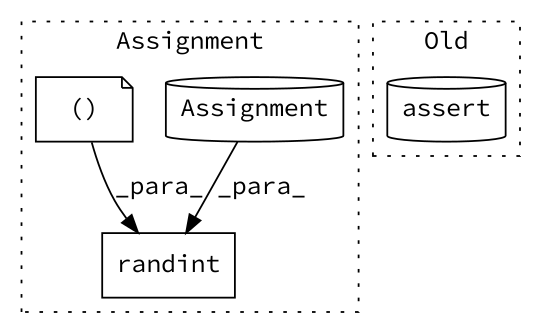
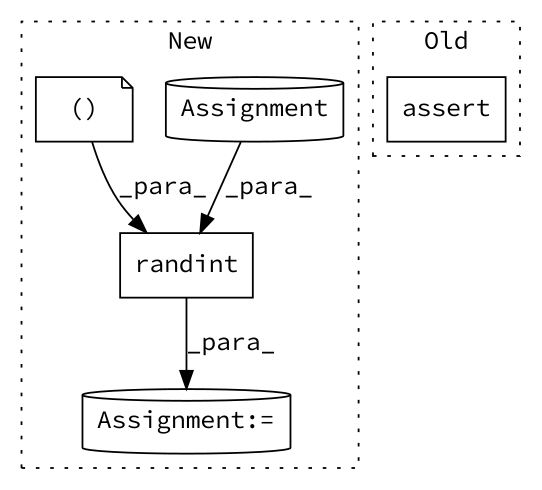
  digraph {
    fontname="Source Code Pro"
    node [fontname="Source Code Pro" l=1 shape=box]
    edge [fontname="Source Code Pro"]
    n1 [a=32 l="8,2" label=randint s="31905,31947"]
+   n2 [a=7 label="Assignment:=" s=31894 shape=cylinder]
    n3 [a=34 label=Assignment s=31913 shape=cylinder]
    n4 [a=106 l=21 label="()" s=31926 shape=note]
-   n5 [a=6 l=7 label=assert s=31860 shape=cylinder]
+   n5 [a=6 l=7 label=assert s=31860]
    subgraph cluster_1 {
-     label=Assignment
+     label=New
      style=dotted
      n1
+     n2
      n3
      n4
    }
    subgraph cluster_2 {
      label=Old
      style=dotted
      n5
    }
+   n1 -> n2 [label=_para_]
    n3 -> n1 [label=_para_]
    n4 -> n1 [label=_para_]
  }
